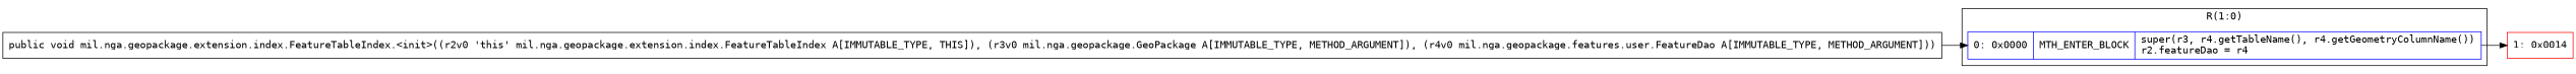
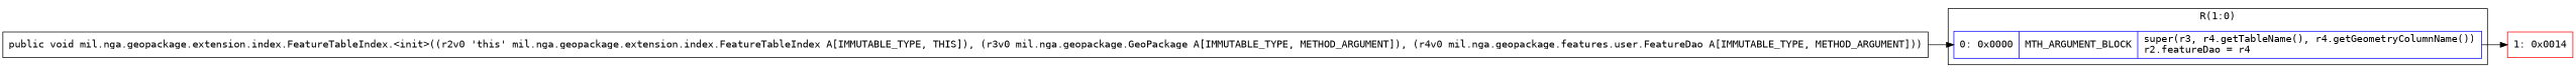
  digraph {
    rankdir=LR
    fontname="DejaVu Sans Mono"
    node [shape=record fontname="DejaVu Sans Mono"]
    edge [fontname="DejaVu Sans Mono"]
-   n1 [color=blue label="{0\:\ 0x0000|MTH_ENTER_BLOCK\l|super(r3, r4.getTableName(), r4.getGeometryColumnName())\lr2.featureDao = r4\l}"]
+   n1 [color=blue label="{0\:\ 0x0000|MTH_ARGUMENT_BLOCK\l|super(r3, r4.getTableName(), r4.getGeometryColumnName())\lr2.featureDao = r4\l}"]
    n2 [color=red label="{1\:\ 0x0014}"]
    n3 [label="{public void mil.nga.geopackage.extension.index.FeatureTableIndex.\<init\>((r2v0 'this' mil.nga.geopackage.extension.index.FeatureTableIndex A[IMMUTABLE_TYPE, THIS]), (r3v0 mil.nga.geopackage.GeoPackage A[IMMUTABLE_TYPE, METHOD_ARGUMENT]), (r4v0 mil.nga.geopackage.features.user.FeatureDao A[IMMUTABLE_TYPE, METHOD_ARGUMENT])) }"]
    subgraph cluster_1 {
      label="R(1:0)"
      n1
    }
    n1 -> n2
    n3 -> n1
  }
